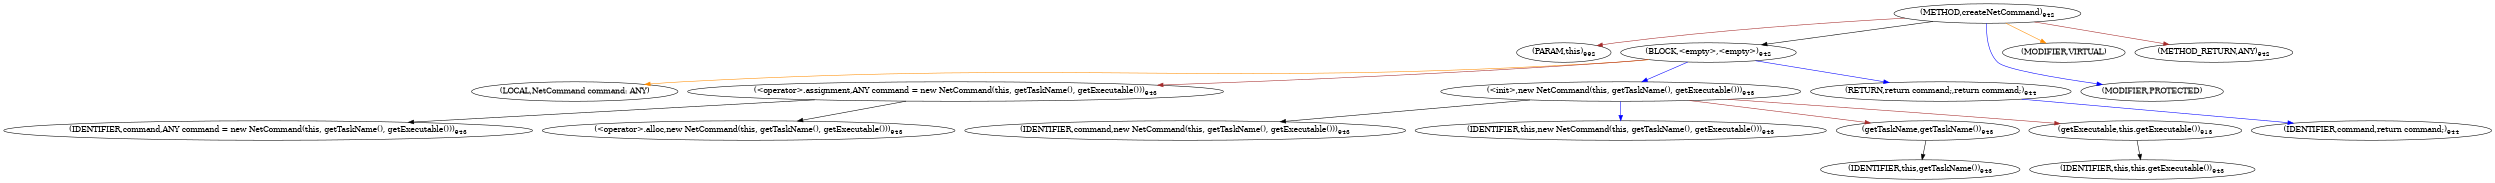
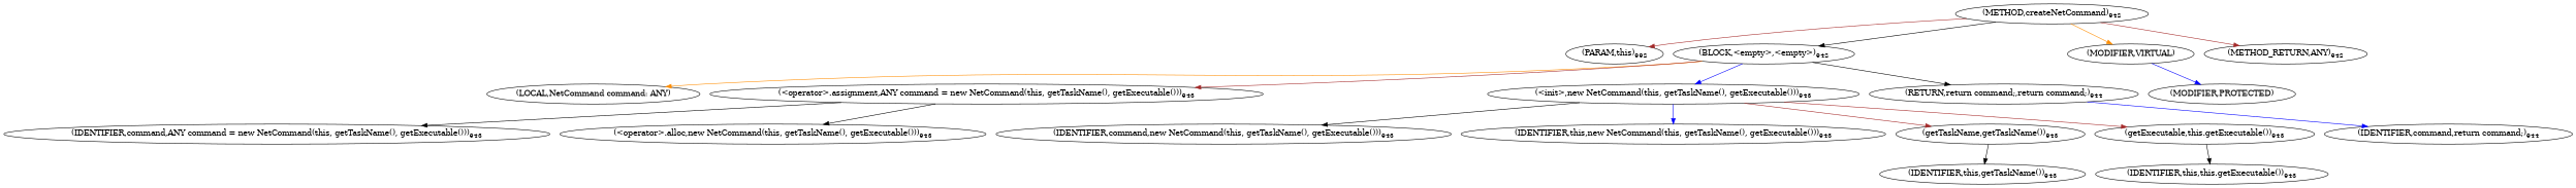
  digraph {
    edge [color=black]
    n1 [label=<(METHOD,createNetCommand)<SUB>942</SUB>>]
    n2 [label=<(PARAM,this)<SUB>992</SUB>>]
    n3 [label=<(BLOCK,&lt;empty&gt;,&lt;empty&gt;)<SUB>942</SUB>>]
    n4 [label=<(MODIFIER,PROTECTED)>]
    n5 [label=<(MODIFIER,VIRTUAL)>]
    n6 [label=<(METHOD_RETURN,ANY)<SUB>942</SUB>>]
    n7 [label=<(LOCAL,NetCommand command: ANY)>]
    n8 [label=<(&lt;operator&gt;.assignment,ANY command = new NetCommand(this, getTaskName(), getExecutable()))<SUB>943</SUB>>]
    n9 [label=<(&lt;init&gt;,new NetCommand(this, getTaskName(), getExecutable()))<SUB>943</SUB>>]
    n10 [label=<(RETURN,return command;,return command;)<SUB>944</SUB>>]
    n11 [label=<(IDENTIFIER,command,ANY command = new NetCommand(this, getTaskName(), getExecutable()))<SUB>943</SUB>>]
    n12 [label=<(&lt;operator&gt;.alloc,new NetCommand(this, getTaskName(), getExecutable()))<SUB>943</SUB>>]
    n13 [label=<(IDENTIFIER,command,new NetCommand(this, getTaskName(), getExecutable()))<SUB>943</SUB>>]
    n14 [label=<(IDENTIFIER,this,new NetCommand(this, getTaskName(), getExecutable()))<SUB>943</SUB>>]
    n15 [label=<(getTaskName,getTaskName())<SUB>943</SUB>>]
-   n16 [label=<(getExecutable,this.getExecutable())<SUB>913</SUB>>]
+   n16 [label=<(getExecutable,this.getExecutable())<SUB>943</SUB>>]
    n17 [label=<(IDENTIFIER,command,return command;)<SUB>944</SUB>>]
    n18 [label=<(IDENTIFIER,this,getTaskName())<SUB>943</SUB>>]
    n19 [label=<(IDENTIFIER,this,this.getExecutable())<SUB>943</SUB>>]
    n1 -> n2 [color=brown]
    n1 -> n3
-   n1 -> n4 [color=blue]
+   n5 -> n4 [color=blue]
    n1 -> n5 [color=darkorange]
    n1 -> n6 [color=brown]
    n3 -> n7 [color=darkorange]
    n3 -> n8 [color=brown]
    n3 -> n9 [color=blue]
-   n3 -> n10 [color=blue]
+   n3 -> n10
    n8 -> n11
    n8 -> n12
    n9 -> n13
    n9 -> n14 [color=blue]
    n9 -> n15 [color=brown]
    n9 -> n16 [color=brown]
    n10 -> n17 [color=blue]
    n15 -> n18
    n16 -> n19
  }
